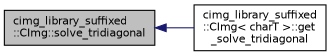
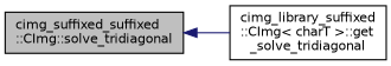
  digraph {
    rankdir=LR
    node [color=black fontname=Helvetica fontsize=10 shape=record style=filled]
-   n1 [fillcolor=grey75 fontcolor=black height=0.2 label="cimg_library_suffixed\l::CImg::solve_tridiagonal" width=0.4]
+   n1 [fillcolor=grey75 fontcolor=black height=0.2 label="cimg_suffixed_suffixed\l::CImg::solve_tridiagonal" width=0.4]
    n2 [fillcolor=white height=0.2 label="cimg_library_suffixed\l::CImg\< charT \>::get\l_solve_tridiagonal" width=0.4]
    n1 -> n2 [color=midnightblue dir=back fontname=Helvetica fontsize=10 labelfontname=Helvetica labelfontsize=10 style=solid]
  }
